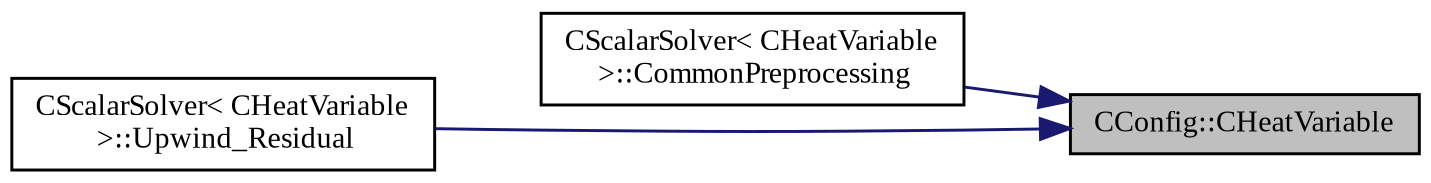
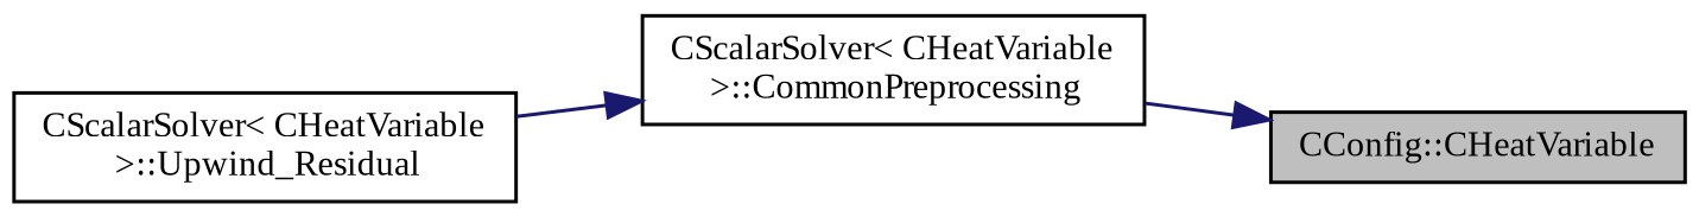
  digraph {
    fontname="Liberation Serif"
    rankdir=RL
    node [color=black fillcolor=white fontname="Liberation Serif" fontsize=10 shape=record style=filled]
    edge [color=midnightblue dir=back fontname="Liberation Serif" fontsize=10 labelfontname=Helvetica labelfontsize=10 style=solid]
    n1 [fillcolor=grey75 fontcolor=black height=0.2 label="CConfig::CHeatVariable" width=0.4]
    n2 [height=0.2 label="CScalarSolver\< CHeatVariable\l \>::CommonPreprocessing" width=0.4]
    n3 [height=0.2 label="CScalarSolver\< CHeatVariable\l \>::Upwind_Residual" width=0.4]
    n1 -> n2
-   n1 -> n3
+   n2 -> n3
  }
